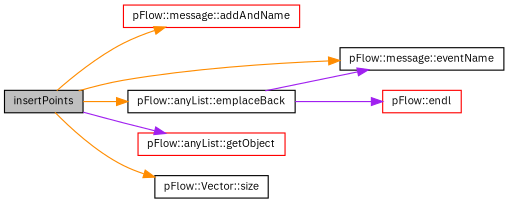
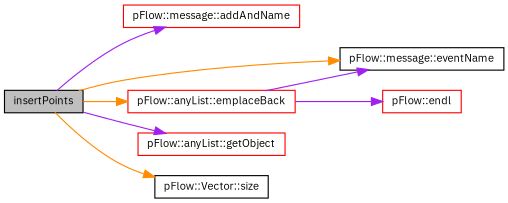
  digraph {
    fontname="IBM Plex Sans"
    rankdir=LR
    node [color=red fillcolor=white fontname="IBM Plex Sans" fontsize=10 shape=record style=filled]
    edge [color=purple fontname="IBM Plex Sans" fontsize=10 labelfontname=Helvetica labelfontsize=10 style=solid]
    n1 [color=black fillcolor=grey75 fontcolor=black height=0.2 label=insertPoints width=0.4]
    n2 [height=0.2 label="pFlow::message::addAndName" width=0.4]
    n3 [color=black height=0.2 label="pFlow::message::eventName" width=0.4]
-   n4 [color=black height=0.2 label="pFlow::anyList::emplaceBack" width=0.4]
+   n4 [height=0.2 label="pFlow::anyList::emplaceBack" width=0.4]
    n5 [height=0.2 label="pFlow::anyList::getObject" width=0.4]
    n6 [color=black height=0.2 label="pFlow::Vector::size" width=0.4]
    n7 [height=0.2 label="pFlow::endl" width=0.4]
-   n1 -> n2 [color=darkorange]
+   n1 -> n2
    n1 -> n3 [color=darkorange]
    n1 -> n4 [color=darkorange]
    n1 -> n5
    n1 -> n6 [color=darkorange]
    n4 -> n3
    n4 -> n7
  }
